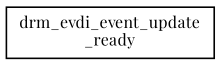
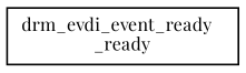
  digraph {
    rankdir=LR
    fontname="Playfair Display"
-   n1 [color=black fillcolor=white fontname="Playfair Display" fontsize=10 height=0.2 label="drm_evdi_event_update\l_ready" shape=record style=filled width=0.4]
+   n1 [color=black fillcolor=white fontname="Playfair Display" fontsize=10 height=0.2 label="drm_evdi_event_ready\l_ready" shape=record style=filled width=0.4]
  }
